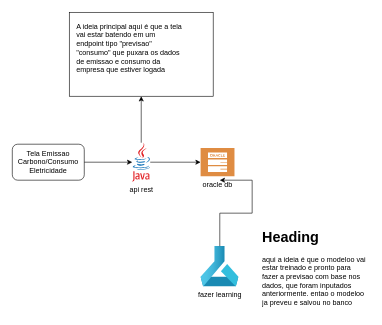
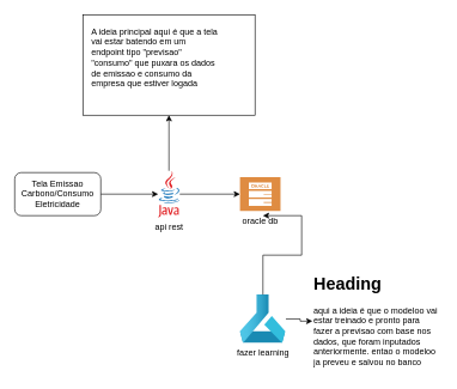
  <mxCell id="0" />
  <mxCell id="1" parent="0" />
  <mxCell id="2" value="" style="rounded=0;whiteSpace=wrap;html=1;" vertex="1" parent="1"><mxGeometry x="115" y="20" width="240" height="140" as="geometry" /></mxCell>
  <mxCell id="3" value="Tela Emissao Carbono/Consumo Eletricidade" style="rounded=1;whiteSpace=wrap;html=1;" vertex="1" parent="1"><mxGeometry x="20" y="240" width="120" height="60" as="geometry" /></mxCell>
  <mxCell id="4" value="" style="endArrow=classic;html=1;rounded=0;" edge="1" parent="1"><mxGeometry width="50" height="50" relative="1" as="geometry"><mxPoint x="140" y="270" as="sourcePoint" /><mxPoint x="220" y="270" as="targetPoint" /></mxGeometry></mxCell>
  <mxCell id="5" style="edgeStyle=orthogonalEdgeStyle;rounded=0;orthogonalLoop=1;jettySize=auto;html=1;" edge="1" parent="1" source="7" target="8"><mxGeometry relative="1" as="geometry" /></mxCell>
  <mxCell id="6" style="edgeStyle=orthogonalEdgeStyle;rounded=0;orthogonalLoop=1;jettySize=auto;html=1;entryX=0.5;entryY=1;entryDx=0;entryDy=0;" edge="1" parent="1" source="7" target="2"><mxGeometry relative="1" as="geometry" /></mxCell>
  <mxCell id="7" value="api rest" style="dashed=0;outlineConnect=0;html=1;align=center;labelPosition=center;verticalLabelPosition=bottom;verticalAlign=top;shape=mxgraph.weblogos.java" vertex="1" parent="1"><mxGeometry x="220" y="237.5" width="30" height="65" as="geometry" /></mxCell>
  <mxCell id="8" value="oracle db" style="sketch=0;pointerEvents=1;shadow=0;dashed=0;html=1;strokeColor=none;fillColor=#DF8C42;labelPosition=center;verticalLabelPosition=bottom;verticalAlign=top;align=center;outlineConnect=0;shape=mxgraph.veeam2.oracle_db;" vertex="1" parent="1"><mxGeometry x="334" y="246.5" width="56.5" height="47" as="geometry" /></mxCell>
  <mxCell id="9" value="A ideia principal aqui é que a tela vai estar batendo em um endpoint tipo &quot;previsao&quot; &quot;consumo&quot; que puxara os dados de emissao e consumo da empresa que estiver logada" style="text;html=1;whiteSpace=wrap;overflow=hidden;rounded=0;" vertex="1" parent="1"><mxGeometry x="125" y="30" width="180" height="120" as="geometry" /></mxCell>
+ <mxCell id="10" style="edgeStyle=orthogonalEdgeStyle;rounded=0;orthogonalLoop=1;jettySize=auto;html=1;entryX=0;entryY=0.5;entryDx=0;entryDy=0;" edge="1" parent="1" source="11" target="13"><mxGeometry relative="1" as="geometry" /></mxCell>
  <mxCell id="11" value="fazer learning" style="image;aspect=fixed;html=1;points=[];align=center;fontSize=12;image=img/lib/azure2/ai_machine_learning/Machine_Learning.svg;" vertex="1" parent="1"><mxGeometry x="334" y="410" width="64" height="68" as="geometry" /></mxCell>
  <mxCell id="12" style="edgeStyle=orthogonalEdgeStyle;rounded=0;orthogonalLoop=1;jettySize=auto;html=1;entryX=0.566;entryY=1.138;entryDx=0;entryDy=0;entryPerimeter=0;" edge="1" parent="1" source="11" target="8"><mxGeometry relative="1" as="geometry"><Array as="points"><mxPoint x="366" y="355" /><mxPoint x="420" y="355" /><mxPoint x="420" y="300" /></Array></mxGeometry></mxCell>
  <mxCell id="13" value="&lt;h1 style=&quot;margin-top: 0px;&quot;&gt;Heading&lt;/h1&gt;&lt;p&gt;aqui a ideia é que o modeloo vai estar treinado e pronto para fazer a previsao com base nos dados, que foram inputados anteriormente. entao o modeloo ja preveu e salvou no banco&lt;/p&gt;&lt;p&gt;&lt;br&gt;&lt;/p&gt;" style="text;html=1;whiteSpace=wrap;overflow=hidden;rounded=0;" vertex="1" parent="1"><mxGeometry x="435" y="374" width="180" height="146" as="geometry" /></mxCell>
